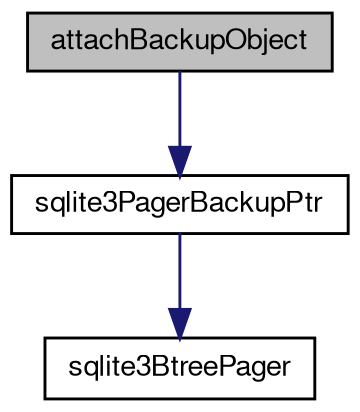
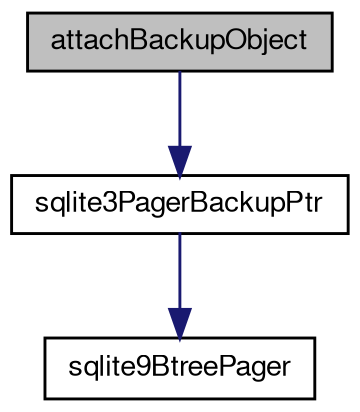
  digraph {
    rankdir=TB
    node [color=black fillcolor=white fontname=FreeSans fontsize=10 shape=record style=filled]
    edge [color=midnightblue fontname=FreeSans fontsize=10 labelfontname=FreeSans labelfontsize=10 style=solid]
    n1 [fillcolor=grey75 fontcolor=black height=0.2 label=attachBackupObject width=0.4]
    n2 [height=0.2 label=sqlite3PagerBackupPtr width=0.4]
-   n3 [height=0.2 label=sqlite3BtreePager width=0.4]
+   n3 [height=0.2 label=sqlite9BtreePager width=0.4]
    n1 -> n2
    n2 -> n3
  }
